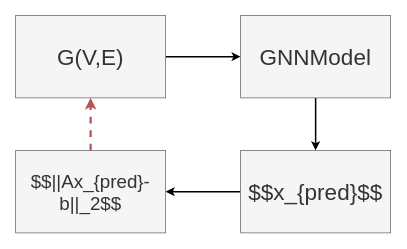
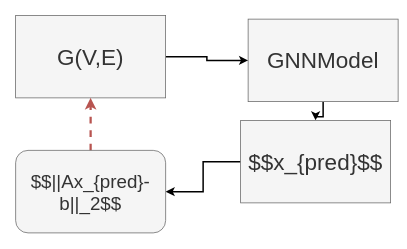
  <mxCell id="0" />
  <mxCell id="1" parent="0" />
  <mxCell id="2" style="edgeStyle=orthogonalEdgeStyle;rounded=0;orthogonalLoop=1;jettySize=auto;html=1;entryX=0.5;entryY=0;entryDx=0;entryDy=0;strokeWidth=2;" edge="1" parent="1" source="3" target="5"><mxGeometry relative="1" as="geometry" /></mxCell>
- <mxCell id="3" value="GNNModel" style="rounded=0;whiteSpace=wrap;html=1;fillColor=#f5f5f5;strokeColor=#666666;fontSize=30;fontColor=#333333;" vertex="1" parent="1"><mxGeometry x="320" y="20" width="200" height="110" as="geometry" /></mxCell>
+ <mxCell id="3" value="GNNModel" style="rounded=0;whiteSpace=wrap;html=1;fillColor=#f5f5f5;strokeColor=#666666;fontSize=30;fontColor=#333333;" vertex="1" parent="1"><mxGeometry x="330" y="25" width="200" height="110" as="geometry" /></mxCell>
  <mxCell id="4" style="edgeStyle=orthogonalEdgeStyle;rounded=0;orthogonalLoop=1;jettySize=auto;html=1;exitX=0;exitY=0.5;exitDx=0;exitDy=0;strokeWidth=2;" edge="1" parent="1" source="5" target="9"><mxGeometry relative="1" as="geometry" /></mxCell>
- <mxCell id="5" value="$$x_{pred}$$" style="rounded=0;whiteSpace=wrap;html=1;fillColor=#f5f5f5;strokeColor=#666666;fontSize=30;fontColor=#333333;" vertex="1" parent="1"><mxGeometry x="320" y="200" width="200" height="110" as="geometry" /></mxCell>
+ <mxCell id="5" value="$$x_{pred}$$" style="rounded=0;whiteSpace=wrap;html=1;fillColor=#f5f5f5;strokeColor=#666666;fontSize=30;fontColor=#333333;" vertex="1" parent="1"><mxGeometry x="320" y="160" width="200" height="110" as="geometry" /></mxCell>
  <mxCell id="6" style="edgeStyle=orthogonalEdgeStyle;rounded=0;orthogonalLoop=1;jettySize=auto;html=1;exitX=1;exitY=0.5;exitDx=0;exitDy=0;strokeWidth=2;" edge="1" parent="1" source="7" target="3"><mxGeometry relative="1" as="geometry" /></mxCell>
  <mxCell id="7" value="G(V,E)" style="rounded=0;whiteSpace=wrap;html=1;fillColor=#f5f5f5;strokeColor=#666666;fontSize=30;fontColor=#333333;" vertex="1" parent="1"><mxGeometry x="20" y="20" width="200" height="110" as="geometry" /></mxCell>
  <mxCell id="8" style="edgeStyle=orthogonalEdgeStyle;rounded=0;orthogonalLoop=1;jettySize=auto;html=1;exitX=0.5;exitY=0;exitDx=0;exitDy=0;entryX=0.5;entryY=1;entryDx=0;entryDy=0;strokeWidth=3;dashed=1;fillColor=#f8cecc;strokeColor=#b85450;" edge="1" parent="1" source="9" target="7"><mxGeometry relative="1" as="geometry" /></mxCell>
- <mxCell id="9" value="$$||Ax_{pred}-b||_2$$" style="rounded=0;whiteSpace=wrap;html=1;fillColor=#f5f5f5;strokeColor=#666666;fontSize=25;fontColor=#333333;" vertex="1" parent="1"><mxGeometry x="20" y="200" width="200" height="110" as="geometry" /></mxCell>
+ <mxCell id="9" value="$$||Ax_{pred}-b||_2$$" style="whiteSpace=wrap;html=1;fillColor=#f5f5f5;strokeColor=#666666;fontSize=25;fontColor=#333333;rounded=1;" vertex="1" parent="1"><mxGeometry x="20" y="200" width="200" height="110" as="geometry" /></mxCell>
